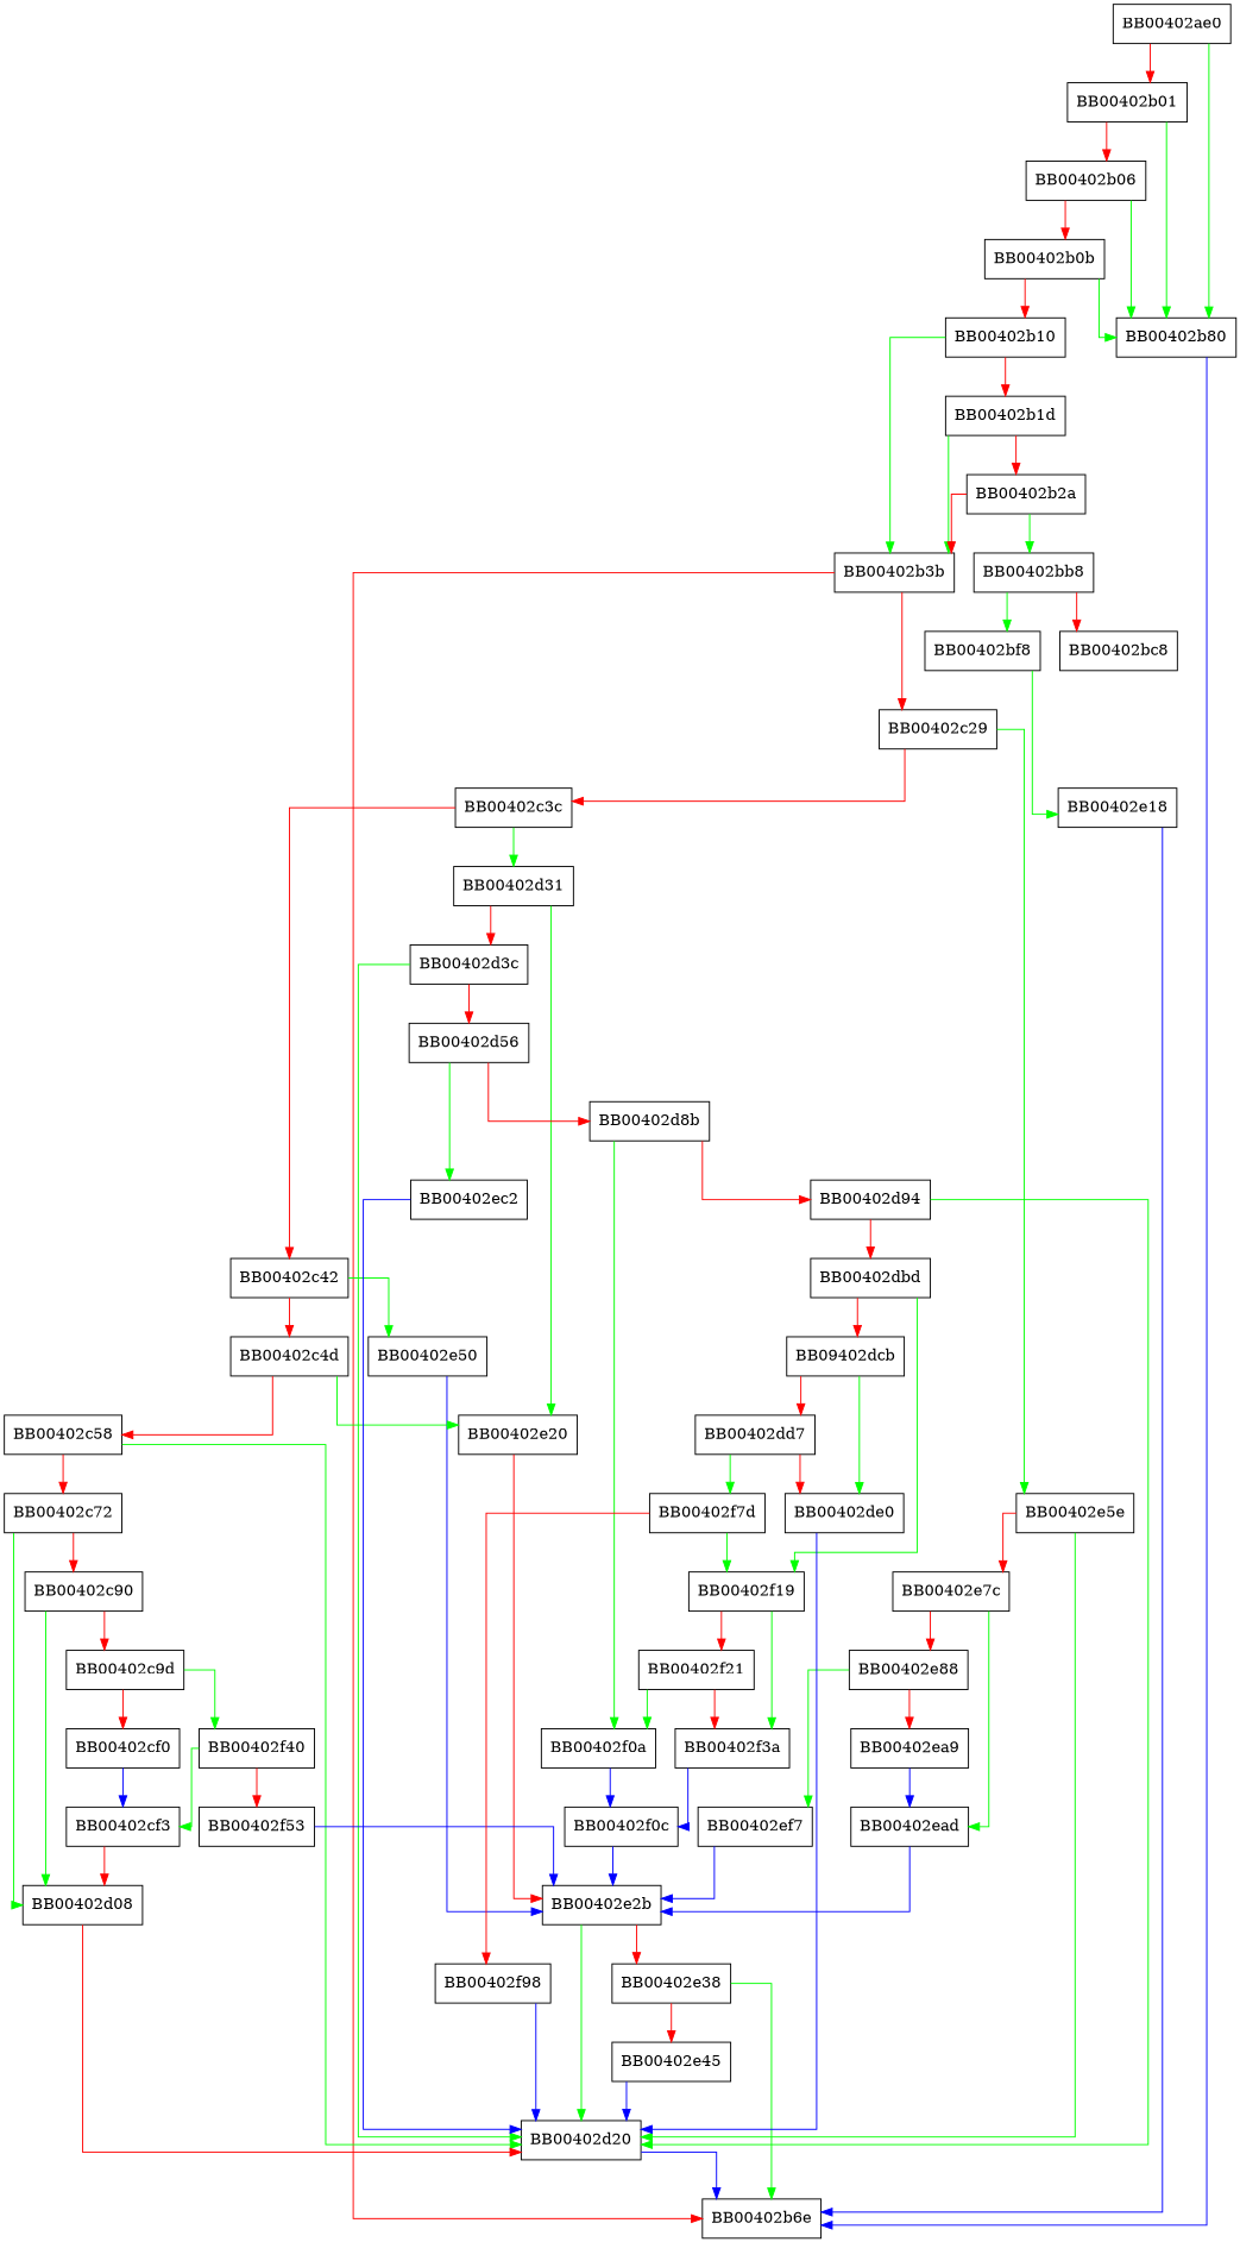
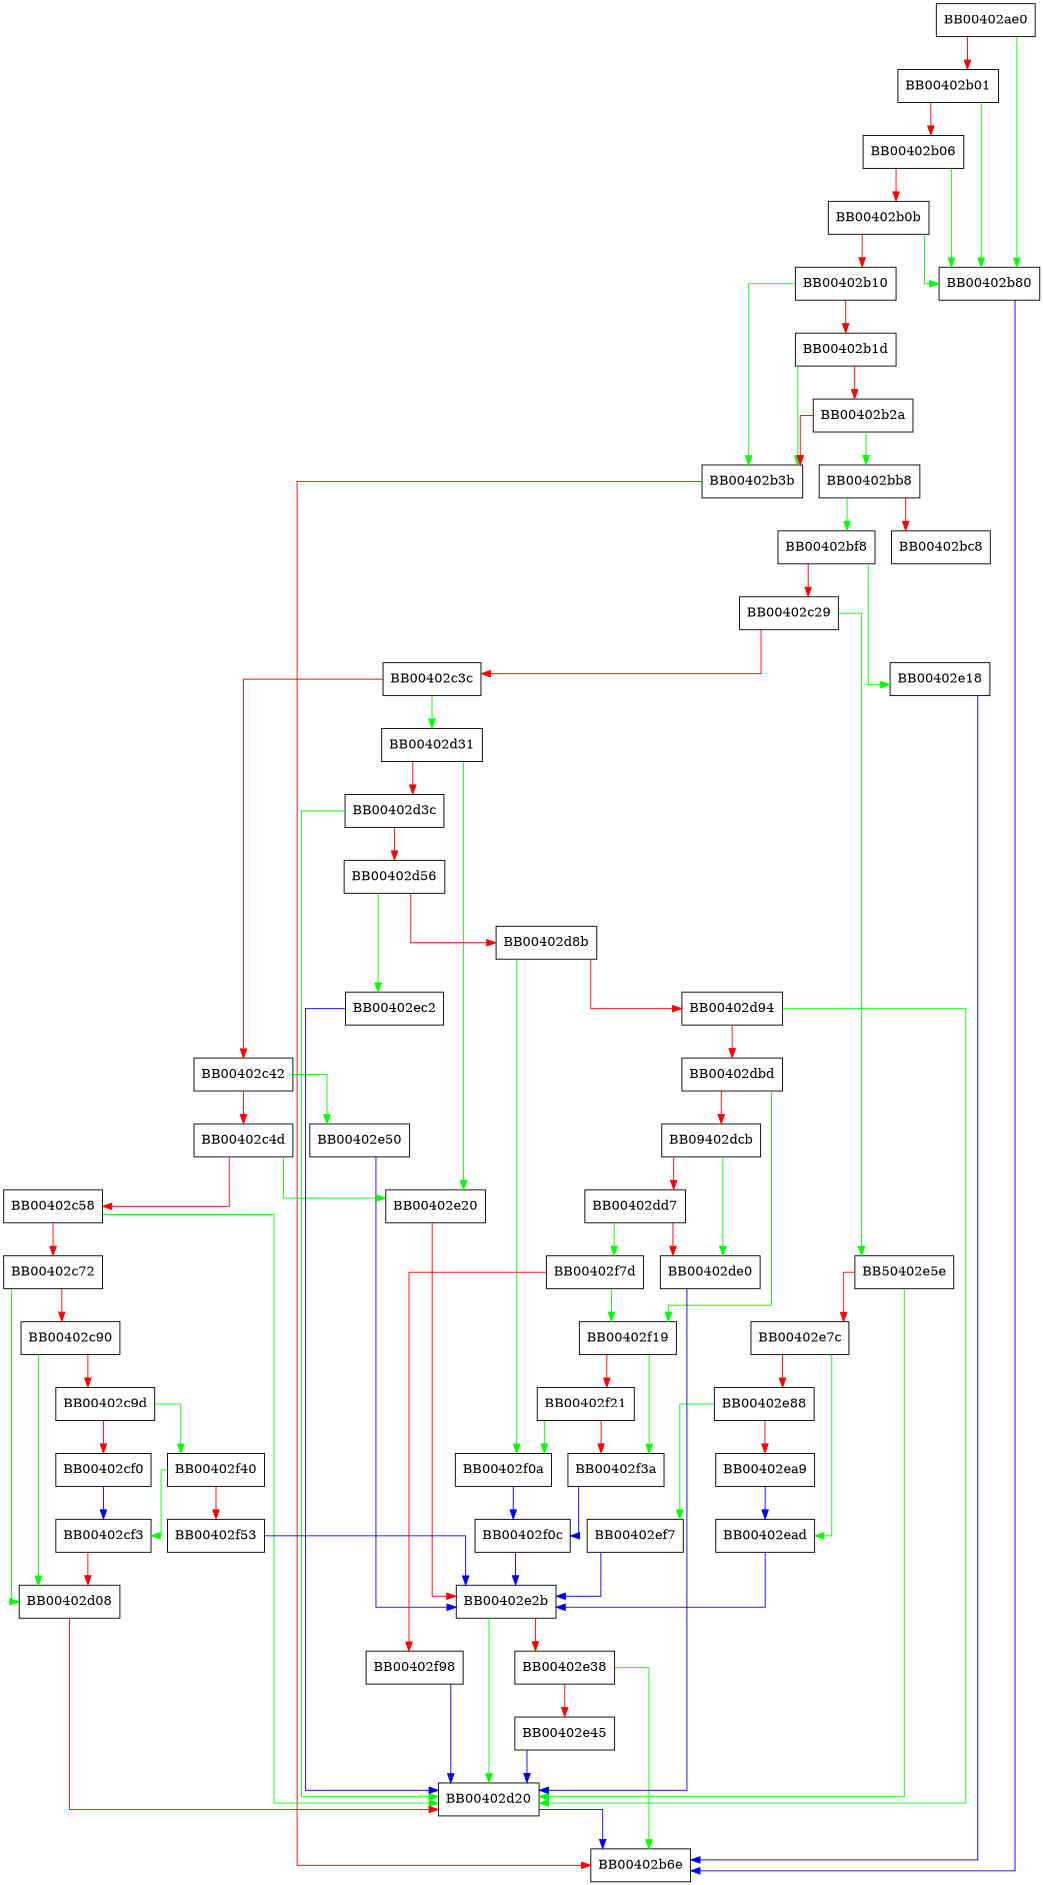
  digraph {
    splines=ortho
    node [shape=box]
    edge [color=red]
    BB00402ae0
    BB00402b80
    BB00402b01
    BB00402b6e
    BB00402b06
    BB00402b0b
    BB00402b10
    BB00402b3b
    BB00402b1d
    BB00402b2a
    BB00402bb8
    BB00402bf8
    BB00402bc8
    BB00402e18
    BB00402c29
-   BB00402e5e
+   BB00402e5e [label=BB50402e5e]
    BB00402c3c
    BB00402d20
    BB00402e7c
    BB00402d31
    BB00402c42
    BB00402ead
    BB00402e88
    BB00402e20
    BB00402d3c
    BB00402e50
    BB00402c4d
    BB00402e2b
    BB00402d56
    BB00402c58
    BB00402e38
    BB00402c72
    BB00402d08
    BB00402c90
    BB00402c9d
    BB00402f40
    BB00402cf0
    BB00402cf3
    BB00402f53
    BB00402ec2
    BB00402d8b
    BB00402f0a
    BB00402d94
    BB00402f0c
    BB00402dbd
    BB00402f19
    n47 [label=BB09402dcb]
    BB00402f3a
    BB00402f21
    BB00402de0
    BB00402dd7
    BB00402f7d
    BB00402f98
    BB00402e45
    BB00402ef7
    BB00402ea9
    BB00402ae0 -> BB00402b80 [color=green]
    BB00402ae0 -> BB00402b01
    BB00402b80 -> BB00402b6e [color=blue]
    BB00402b01 -> BB00402b80 [color=green]
    BB00402b01 -> BB00402b06
    BB00402b06 -> BB00402b80 [color=green]
    BB00402b06 -> BB00402b0b
    BB00402b0b -> BB00402b80 [color=green]
    BB00402b0b -> BB00402b10
    BB00402b10 -> BB00402b3b [color=green]
    BB00402b10 -> BB00402b1d
    BB00402b3b -> BB00402b6e
    BB00402b1d -> BB00402b3b [color=green]
    BB00402b1d -> BB00402b2a
    BB00402b2a -> BB00402b3b
    BB00402b2a -> BB00402bb8 [color=green]
    BB00402bb8 -> BB00402bf8 [color=green]
    BB00402bb8 -> BB00402bc8
    BB00402bf8 -> BB00402e18 [color=green]
-   BB00402b3b -> BB00402c29
+   BB00402bf8 -> BB00402c29
    BB00402e18 -> BB00402b6e [color=blue]
    BB00402c29 -> BB00402e5e [color=green]
    BB00402c29 -> BB00402c3c
    BB00402e5e -> BB00402d20 [color=green]
    BB00402e5e -> BB00402e7c
    BB00402c3c -> BB00402d31 [color=green]
    BB00402c3c -> BB00402c42
    BB00402d20 -> BB00402b6e [color=blue]
    BB00402e7c -> BB00402ead [color=green]
    BB00402e7c -> BB00402e88
    BB00402d31 -> BB00402e20 [color=green]
    BB00402d31 -> BB00402d3c
    BB00402c42 -> BB00402e50 [color=green]
    BB00402c42 -> BB00402c4d
    BB00402ead -> BB00402e2b [color=blue]
    BB00402e88 -> BB00402ef7 [color=green]
    BB00402e88 -> BB00402ea9
    BB00402e20 -> BB00402e2b
    BB00402d3c -> BB00402d20 [color=green]
    BB00402d3c -> BB00402d56
    BB00402e50 -> BB00402e2b [color=blue]
    BB00402c4d -> BB00402e20 [color=green]
    BB00402c4d -> BB00402c58
    BB00402e2b -> BB00402d20 [color=green]
    BB00402e2b -> BB00402e38
    BB00402d56 -> BB00402ec2 [color=green]
    BB00402d56 -> BB00402d8b
    BB00402c58 -> BB00402d20 [color=green]
    BB00402c58 -> BB00402c72
    BB00402e38 -> BB00402b6e [color=green]
    BB00402e38 -> BB00402e45
    BB00402c72 -> BB00402d08 [color=green]
    BB00402c72 -> BB00402c90
    BB00402d08 -> BB00402d20
    BB00402c90 -> BB00402d08 [color=green]
    BB00402c90 -> BB00402c9d
    BB00402c9d -> BB00402f40 [color=green]
    BB00402c9d -> BB00402cf0
    BB00402f40 -> BB00402cf3 [color=green]
    BB00402f40 -> BB00402f53
    BB00402cf0 -> BB00402cf3 [color=blue]
    BB00402cf3 -> BB00402d08
    BB00402f53 -> BB00402e2b [color=blue]
    BB00402ec2 -> BB00402d20 [color=blue]
    BB00402d8b -> BB00402f0a [color=green]
    BB00402d8b -> BB00402d94
    BB00402f0a -> BB00402f0c [color=blue]
    BB00402d94 -> BB00402d20 [color=green]
    BB00402d94 -> BB00402dbd
    BB00402f0c -> BB00402e2b [color=blue]
    BB00402dbd -> BB00402f19 [color=green]
    BB00402dbd -> n47
    BB00402f19 -> BB00402f3a [color=green]
    BB00402f19 -> BB00402f21
    n47 -> BB00402de0 [color=green]
    n47 -> BB00402dd7
    BB00402f3a -> BB00402f0c [color=blue]
    BB00402f21 -> BB00402f0a [color=green]
    BB00402f21 -> BB00402f3a
    BB00402de0 -> BB00402d20 [color=blue]
    BB00402dd7 -> BB00402de0
    BB00402dd7 -> BB00402f7d [color=green]
    BB00402f7d -> BB00402f19 [color=green]
    BB00402f7d -> BB00402f98
    BB00402f98 -> BB00402d20 [color=blue]
    BB00402e45 -> BB00402d20 [color=blue]
    BB00402ef7 -> BB00402e2b [color=blue]
    BB00402ea9 -> BB00402ead [color=blue]
  }
